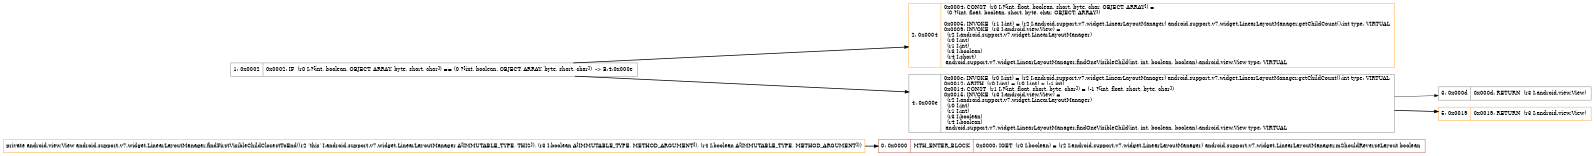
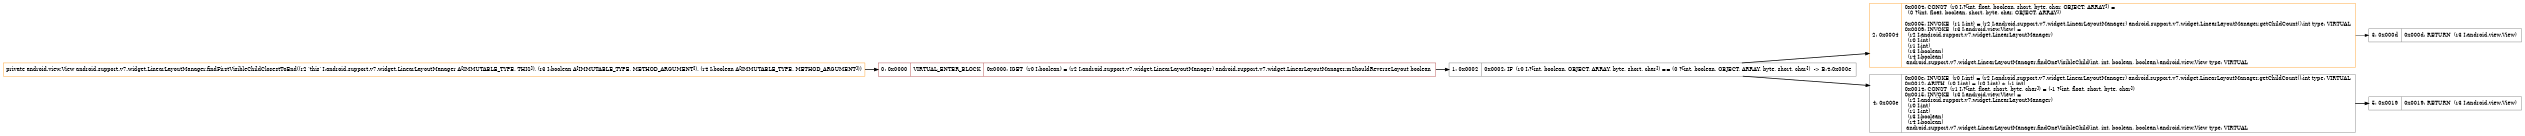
  digraph {
    rankdir=LR
    node [color=gray40 shape=record]
    edge [style=bold]
-   n1 [color=brown label="{0\:\ 0x0000|MTH_ENTER_BLOCK\l|0x0000: IGET  (r0 I:boolean) = (r2 I:android.support.v7.widget.LinearLayoutManager) android.support.v7.widget.LinearLayoutManager.mShouldReverseLayout boolean \l}"]
+   n1 [color=brown label="{0\:\ 0x0000|VIRTUAL_ENTER_BLOCK\l|0x0000: IGET  (r0 I:boolean) = (r2 I:android.support.v7.widget.LinearLayoutManager) android.support.v7.widget.LinearLayoutManager.mShouldReverseLayout boolean \l}"]
    n2 [label="{1\:\ 0x0002|0x0002: IF  (r0 I:?[int, boolean, OBJECT, ARRAY, byte, short, char]) == (0 ?[int, boolean, OBJECT, ARRAY, byte, short, char])  \-\> B:4:0x000e \l}"]
-   n3 [color=darkorange label="{2\:\ 0x0004|0x0004: CONST  (r0 I:?[int, float, boolean, short, byte, char, OBJECT, ARRAY]) = \l  (0 ?[int, float, boolean, short, byte, char, OBJECT, ARRAY])\l \l0x0005: INVOKE  (r1 I:int) = (r2 I:android.support.v7.widget.LinearLayoutManager) android.support.v7.widget.LinearLayoutManager.getChildCount():int type: VIRTUAL \l0x0009: INVOKE  (r3 I:android.view.View) = \l  (r2 I:android.support.v7.widget.LinearLayoutManager)\l  (r0 I:int)\l  (r1 I:int)\l  (r3 I:boolean)\l  (r4 I:short)\l android.support.v7.widget.LinearLayoutManager.findOneVisibleChild(int, int, boolean, boolean):android.view.View type: VIRTUAL \l}"]
+   n3 [color=darkorange label="{2\:\ 0x0004|0x0004: CONST  (r0 I:?[int, float, boolean, short, byte, char, OBJECT, ARRAY]) = \l  (0 ?[int, float, boolean, short, byte, char, OBJECT, ARRAY])\l \l0x0005: INVOKE  (r1 I:int) = (r2 I:android.support.v7.widget.LinearLayoutManager) android.support.v7.widget.LinearLayoutManager.getChildCount():int type: VIRTUAL \l0x0009: INVOKE  (r3 I:android.view.View) = \l  (r2 I:android.support.v7.widget.LinearLayoutManager)\l  (r0 I:int)\l  (r1 I:int)\l  (r3 I:boolean)\l  (r4 I:boolean)\l android.support.v7.widget.LinearLayoutManager.findOneVisibleChild(int, int, boolean, boolean):android.view.View type: VIRTUAL \l}"]
    n4 [label="{4\:\ 0x000e|0x000e: INVOKE  (r0 I:int) = (r2 I:android.support.v7.widget.LinearLayoutManager) android.support.v7.widget.LinearLayoutManager.getChildCount():int type: VIRTUAL \l0x0012: ARITH  (r0 I:int) = (r0 I:int) + (\-1 int) \l0x0014: CONST  (r1 I:?[int, float, short, byte, char]) = (\-1 ?[int, float, short, byte, char]) \l0x0015: INVOKE  (r3 I:android.view.View) = \l  (r2 I:android.support.v7.widget.LinearLayoutManager)\l  (r0 I:int)\l  (r1 I:int)\l  (r3 I:boolean)\l  (r4 I:boolean)\l android.support.v7.widget.LinearLayoutManager.findOneVisibleChild(int, int, boolean, boolean):android.view.View type: VIRTUAL \l}"]
    n5 [label="{3\:\ 0x000d|0x000d: RETURN  (r3 I:android.view.View) \l}"]
-   n6 [color=darkorange label="{5\:\ 0x0019|0x0019: RETURN  (r3 I:android.view.View) \l}"]
+   n6 [label="{5\:\ 0x0019|0x0019: RETURN  (r3 I:android.view.View) \l}"]
    n7 [color=darkorange label="{private android.view.View android.support.v7.widget.LinearLayoutManager.findFirstVisibleChildClosestToEnd((r2 'this' I:android.support.v7.widget.LinearLayoutManager A[IMMUTABLE_TYPE, THIS]), (r3 I:boolean A[IMMUTABLE_TYPE, METHOD_ARGUMENT]), (r4 I:boolean A[IMMUTABLE_TYPE, METHOD_ARGUMENT])) }"]
+   n1 -> n2
    n2 -> n3
    n2 -> n4
-   n4 -> n5 [style=solid]
+   n3 -> n5 [style=solid]
    n4 -> n6
    n7 -> n1
  }
